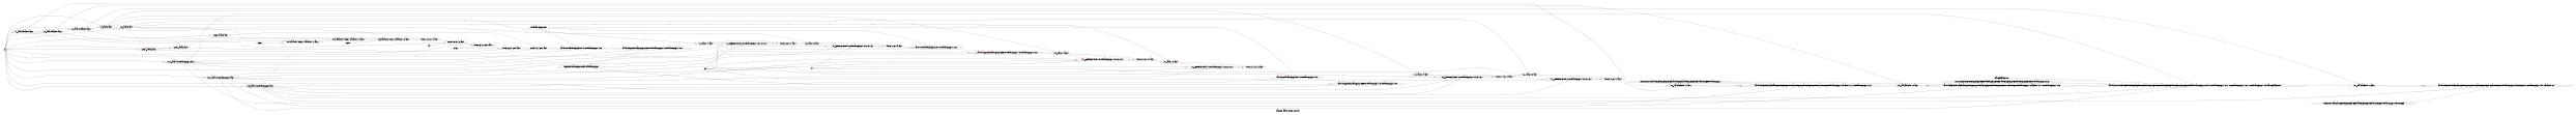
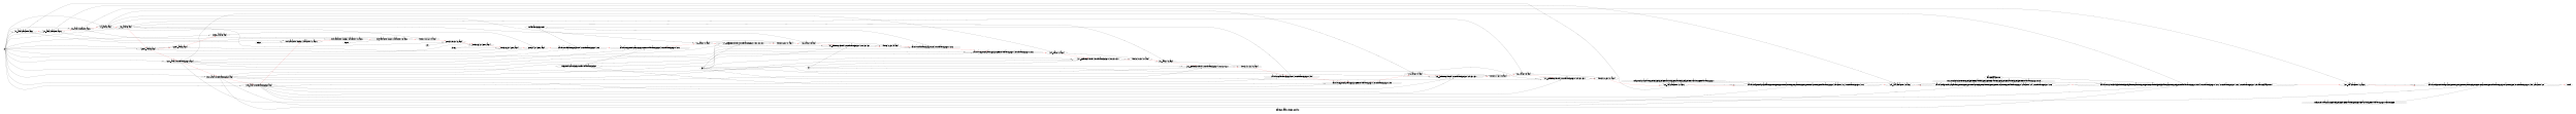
  digraph {
    compound=true
    label="Black edges - dataflow, red edges - control flow"
    rankdir=LR
    n1 [label="  %t1 = alloca %class.ap_uint*, align 8"]
    n2 [label="  %t2 = alloca %class.ap_uint*, align 8"]
    n3 [label="  store %class.ap_uint* %img_inp1, %class.ap_uint** %t1, align 8"]
    n4 [label="  %t18 = load %class.ap_uint** %t1, align 8"]
    n5 [label="%t3 = alloca %uintILi.ap_uint*, align 8"]
    n6 [label="  store %class.ap_uint* %img_inp2, %class.ap_uint** %t2, align 8"]
    n7 [label="  %t19 = load %class.ap_uint** %t2, align 8"]
    n8 [label="  call void @_ZL95p_ZN2xf11Array2xfMatILi256ELi0ELi256ELi256ELi1EEEP7ap_uintILi256EER3MatILi0ELi256ELi256ELi1EE_1P7ap_uintILi256EER19xf_Mat_0_256_256_1_(%class.ap_uint* %t18, %struct.xf_Mat_0_256_256_1_* %_src1)"]
    n9 [label="  %t4 = alloca i32, align 4"]
    n10 [label="  store %class.ap_uint* %img_out, %class.ap_uint** %t3, align 8"]
    n11 [label="  %t20 = load %class.ap_uint** %t3, align 8"]
    n12 [label="  call void @_ZL95p_ZN2xf11Array2xfMatILi256ELi0ELi256ELi256ELi1EEEP7ap_uintILi256EER3MatILi0ELi256ELi256ELi1EE_1P7ap_uintILi256EER19xf_Mat_0_256_256_1_(%class.ap_uint* %t19, %struct.xf_Mat_0_256_256_1_* %_src2)"]
    n13 [label="  %t5 = alloca i32, align 4"]
    n14 [label="  store i32 %rows, i32* %t4, align 4"]
    n15 [label="  %t6 = load i32* %t4, align 4"]
    n16 [label="  %t10 = load i32* %t4, align 4"]
    n17 [label="  %t14 = load i32* %t4, align 4"]
    n18 [label="  call void @_ZL95p_ZN2xf11xfMat2ArrayILi256ELi0ELi256ELi256ELi1EEER3MatILi0ELi256ELi256ELi1EEP7ap_uintILi256EE_1R19xf_Mat_0_256_256_1_P7ap_uintILi256EE(%struct.xf_Mat_0_256_256_1_* %_dst, %class.ap_uint* %t20)"]
    n19 [label="  %pROWS = alloca i32, align 4"]
    n20 [label="  store i32 %cols, i32* %t5, align 4"]
    n21 [label="  %t8 = load i32* %t5, align 4"]
    n22 [label="  %t12 = load i32* %t5, align 4"]
    n23 [label="  %t16 = load i32* %t5, align 4"]
    n24 [label="  %t7 = getelementptr inbounds %struct.xf_Mat_0_256_256_1_* %_src1, i32 0, i32 1"]
    n25 [label="  store i32 %t6, i32* %t7, align 4"]
    n26 [label="  %t11 = getelementptr inbounds %struct.xf_Mat_0_256_256_1_* %_src2, i32 0, i32 1"]
    n27 [label="  store i32 %t10, i32* %t11, align 4"]
    n28 [label="  %t15 = getelementptr inbounds %struct.xf_Mat_0_256_256_1_* %_dst, i32 0, i32 1"]
    n29 [label="  store i32 %t14, i32* %t15, align 4"]
    n30 [label="  %pCOLS = alloca i32, align 4"]
    n31 [label="  store i32 256, i32* %pROWS, align 4"]
    n32 [label="  %_src1 = alloca %struct.xf_Mat_0_256_256_1_, align 4"]
    n33 [label="  %t9 = getelementptr inbounds %struct.xf_Mat_0_256_256_1_* %_src1, i32 0, i32 2"]
    n34 [label="  store i32 %t8, i32* %t9, align 4"]
    n35 [label="  %t13 = getelementptr inbounds %struct.xf_Mat_0_256_256_1_* %_src2, i32 0, i32 2"]
    n36 [label="  store i32 %t12, i32* %t13, align 4"]
    n37 [label="  %t17 = getelementptr inbounds %struct.xf_Mat_0_256_256_1_* %_dst, i32 0, i32 2"]
    n38 [label="  store i32 %t16, i32* %t17, align 4"]
    n39 [label="  %pNPC1 = alloca i32, align 4"]
    n40 [label="  store i32 256, i32* %pCOLS, align 4"]
    n41 [label="  store i32 1, i32* %pNPC1, align 4"]
    n42 [label="  %_src2 = alloca %struct.xf_Mat_0_256_256_1_, align 4"]
    n43 [label="  call void @_ZN19xf_Mat_0_256_256_1_C1Ev(%struct.xf_Mat_0_256_256_1_* %_src1)"]
    n44 [label="  call void @_ZL33p_ZN2xf16Mat_0_256_256_1_C2IEEv_1P19xf_Mat_0_256_256_1_(%struct.xf_Mat_0_256_256_1_* %_src1)"]
    n45 [label="  call void @_ZL127p_ZN2xf8multiplyILi0ELi0ELi256ELi256ELi1EEER3MatILi0ELi256ELi256ELi1EER3MatILi0ELi256ELi256ELi1EER3MatILi0ELi256ELi256ELi1EEf_1R19xf_Mat_0_256_256_1_S0_S0_f(%struct.xf_Mat_0_256_256_1_* %_src1, %struct.xf_Mat_0_256_256_1_* %_src2, %struct.xf_Mat_0_256_256_1_* %_dst, float 0x3FA99999A0000000)"]
    n46 [label="  %_dst = alloca %struct.xf_Mat_0_256_256_1_, align 4"]
    n47 [label="  call void @_ZN19xf_Mat_0_256_256_1_C1Ev(%struct.xf_Mat_0_256_256_1_* %_src2)"]
    n48 [label="  call void @_ZL33p_ZN2xf16Mat_0_256_256_1_C2IEEv_1P19xf_Mat_0_256_256_1_(%struct.xf_Mat_0_256_256_1_* %_src2)"]
    n49 [label="  call void @_ZN19xf_Mat_0_256_256_1_C1Ev(%struct.xf_Mat_0_256_256_1_* %_dst)"]
    n50 [label="  call void @_ZL33p_ZN2xf16Mat_0_256_256_1_C2IEEv_1P19xf_Mat_0_256_256_1_(%struct.xf_Mat_0_256_256_1_* %_dst)"]
+   n51 [label="  ret void"]
    "i32 1"
    img_inp1
    img_out
    cols
    "i32 256"
    _ZN19xf_Mat_0_256_256_1_C1Ev
    _ZL33p_ZN2xf16Mat_0_256_256_1_C2IEEv_1P19xf_Mat_0_256_256_1_
    "i32 0"
    "i32 2"
    _ZL95p_ZN2xf11Array2xfMatILi256ELi0ELi256ELi256ELi1EEEP7ap_uintILi256EER3MatILi0ELi256ELi256ELi1EE_1P7ap_uintILi256EER19xf_Mat_0_256_256_1_
    "float 0x3FA99999A0000000"
    _ZL127p_ZN2xf8multiplyILi0ELi0ELi256ELi256ELi1EEER3MatILi0ELi256ELi256ELi1EER3MatILi0ELi256ELi256ELi1EER3MatILi0ELi256ELi256ELi1EEf_1R19xf_Mat_0_256_256_1_S0_S0_f
    _ZL95p_ZN2xf11xfMat2ArrayILi256ELi0ELi256ELi256ELi1EEER3MatILi0ELi256ELi256ELi1EEP7ap_uintILi256EE_1R19xf_Mat_0_256_256_1_P7ap_uintILi256EE
    n1 -> n2 [color=red weight=2]
    n1 -> n3
    n1 -> n4
    n2 -> n5 [color=red weight=2]
    n2 -> n6
    n2 -> n7
    n3 -> n6 [color=red weight=2]
    n4 -> n8 [color=red weight=2]
    n4 -> n8
    n5 -> n9 [color=red weight=2]
    n5 -> n10
    n5 -> n11
    n6 -> n10 [color=red weight=2]
    n7 -> n12 [color=red weight=2]
    n7 -> n12
    n8 -> n7 [color=red weight=2]
    n9 -> n13 [color=red weight=2]
    n9 -> n14
    n9 -> n15
    n9 -> n16
    n9 -> n17
    n10 -> n14 [color=red weight=2]
    n11 -> n18 [color=red weight=2]
    n11 -> n18
    n12 -> n45 [color=red weight=2]
    n13 -> n19 [color=red weight=2]
    n13 -> n20
    n13 -> n21
    n13 -> n22
    n13 -> n23
    n14 -> n20 [color=red weight=2]
    n15 -> n24 [color=red weight=2]
    n15 -> n25
    n16 -> n26 [color=red weight=2]
    n16 -> n27
    n17 -> n28 [color=red weight=2]
    n17 -> n29
+   n18 -> n51 [color=red weight=2]
    n19 -> n30 [color=red weight=2]
    n19 -> n31
    n19 -> n32 [color=red weight=2]
    n20 -> n31 [color=red weight=2]
    n21 -> n33 [color=red weight=2]
    n21 -> n34
    n22 -> n35 [color=red weight=2]
    n22 -> n36
    n23 -> n37 [color=red weight=2]
    n23 -> n38
    n24 -> n25 [color=red weight=2]
    n24 -> n25
    n25 -> n21 [color=red weight=2]
    n26 -> n27 [color=red weight=2]
    n26 -> n27
    n27 -> n22 [color=red weight=2]
    n28 -> n29 [color=red weight=2]
    n28 -> n29
    n29 -> n23 [color=red weight=2]
    n30 -> n39 [color=red weight=2]
    n30 -> n40
    n31 -> n40 [color=red weight=2]
    n32 -> n8
    n32 -> n24
    n32 -> n33
    n32 -> n42 [color=red weight=2]
    n32 -> n43
    n32 -> n44
    n32 -> n45
    n33 -> n34 [color=red weight=2]
    n33 -> n34
    n34 -> n47 [color=red weight=2]
    n35 -> n36 [color=red weight=2]
    n35 -> n36
    n36 -> n49 [color=red weight=2]
    n37 -> n38 [color=red weight=2]
    n37 -> n38
    n38 -> n4 [color=red weight=2]
    n39 -> n41
    n40 -> n41 [color=red weight=2]
    n41 -> n43 [color=red weight=2]
    n42 -> n12
    n42 -> n26
    n42 -> n35
    n42 -> n45
    n42 -> n46 [color=red weight=2]
    n42 -> n47
    n42 -> n48
    n43 -> n44 [color=red weight=2]
    n44 -> n15 [color=red weight=2]
    n45 -> n11 [color=red weight=2]
    n46 -> n3 [color=red weight=2]
    n46 -> n18
    n46 -> n28
    n46 -> n37
    n46 -> n45
    n46 -> n49
    n46 -> n50
    n47 -> n48 [color=red weight=2]
    n48 -> n16 [color=red weight=2]
    n49 -> n50 [color=red weight=2]
    n50 -> n17 [color=red weight=2]
    "i32 1" -> n1
    "i32 1" -> n2
    "i32 1" -> n5
    "i32 1" -> n9
    "i32 1" -> n13
    "i32 1" -> n19
    "i32 1" -> n24
    "i32 1" -> n26
    "i32 1" -> n28
    "i32 1" -> n30
    "i32 1" -> n32
    "i32 1" -> n39
    "i32 1" -> n41
    "i32 1" -> n42
    "i32 1" -> n46
    img_inp1 -> n3
    img_out -> n10
    cols -> n20
    "i32 256" -> n31
    "i32 256" -> n40
    _ZN19xf_Mat_0_256_256_1_C1Ev -> n43
    _ZN19xf_Mat_0_256_256_1_C1Ev -> n47
    _ZN19xf_Mat_0_256_256_1_C1Ev -> n49
    _ZL33p_ZN2xf16Mat_0_256_256_1_C2IEEv_1P19xf_Mat_0_256_256_1_ -> n44
    _ZL33p_ZN2xf16Mat_0_256_256_1_C2IEEv_1P19xf_Mat_0_256_256_1_ -> n48
    _ZL33p_ZN2xf16Mat_0_256_256_1_C2IEEv_1P19xf_Mat_0_256_256_1_ -> n50
    "i32 0" -> n24
    "i32 0" -> n26
    "i32 0" -> n28
    "i32 0" -> n33
    "i32 0" -> n35
    "i32 0" -> n37
    "i32 2" -> n33
    "i32 2" -> n35
    "i32 2" -> n37
    _ZL95p_ZN2xf11Array2xfMatILi256ELi0ELi256ELi256ELi1EEEP7ap_uintILi256EER3MatILi0ELi256ELi256ELi1EE_1P7ap_uintILi256EER19xf_Mat_0_256_256_1_ -> n8
    _ZL95p_ZN2xf11Array2xfMatILi256ELi0ELi256ELi256ELi1EEEP7ap_uintILi256EER3MatILi0ELi256ELi256ELi1EE_1P7ap_uintILi256EER19xf_Mat_0_256_256_1_ -> n12
    "float 0x3FA99999A0000000" -> n45
    _ZL127p_ZN2xf8multiplyILi0ELi0ELi256ELi256ELi1EEER3MatILi0ELi256ELi256ELi1EER3MatILi0ELi256ELi256ELi1EER3MatILi0ELi256ELi256ELi1EEf_1R19xf_Mat_0_256_256_1_S0_S0_f -> n45
    _ZL95p_ZN2xf11xfMat2ArrayILi256ELi0ELi256ELi256ELi1EEER3MatILi0ELi256ELi256ELi1EEP7ap_uintILi256EE_1R19xf_Mat_0_256_256_1_P7ap_uintILi256EE -> n18
  }
